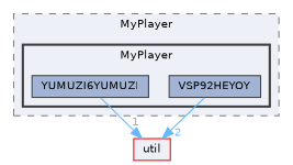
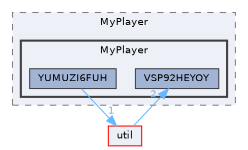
  digraph {
    compound=true
    node [color=grey25 fillcolor="#a2b4d6" fontname=Helvetica fontsize=10 shape=box style=filled]
    edge [color=steelblue1 fontcolor=steelblue1 fontname=Helvetica fontsize=10 labeldistance=1.5 labelfontname=Helvetica labelfontsize=10]
    n1 [height=0.2 label=VSP92HEYOY width=0.4]
-   n2 [height=0.2 label=YUMUZI6YUMUZI width=0.4]
+   n2 [height=0.2 label=YUMUZI6FUH width=0.4]
    n3 [color=red fillcolor="#edf0f7" height=0.2 label=util width=0.4]
    subgraph cluster_1 {
      bgcolor="#edf0f7"
      fontname=Helvetica
      fontsize=10
      label=MyPlayer
      pencolor=grey50
      style="filled,dashed"
      subgraph cluster_2 {
        bgcolor="#edf0f7"
        fontname=Helvetica
        fontsize=10
        label=MyPlayer
        pencolor=grey25
        style="filled,bold"
        n1
        n2
      }
    }
-   n1 -> n3 [headlabel=2]
+   n3 -> n1 [headlabel=2]
    n2 -> n3 [headlabel=1]
  }
